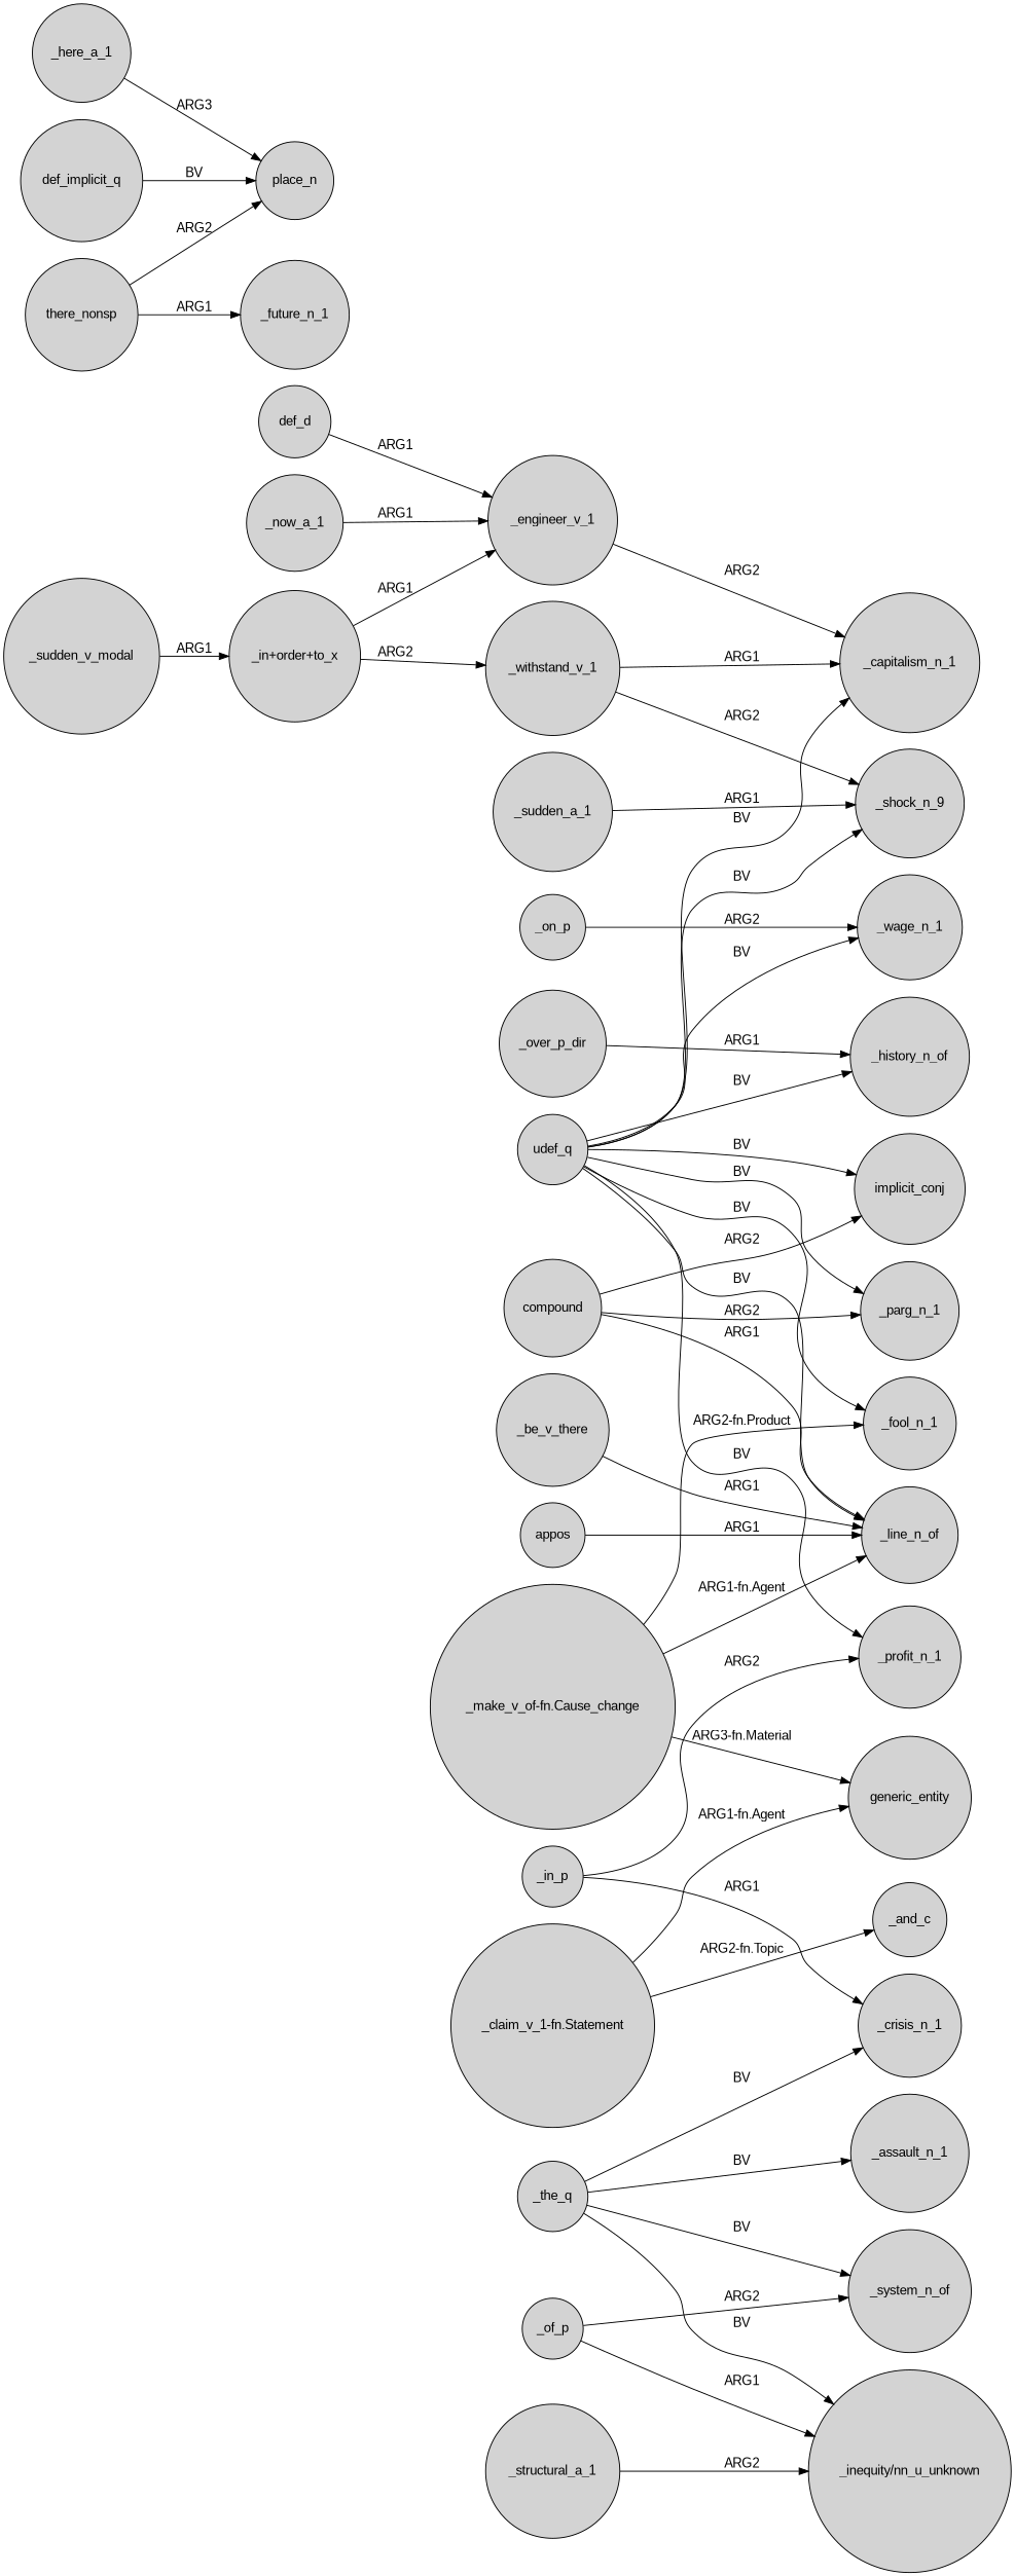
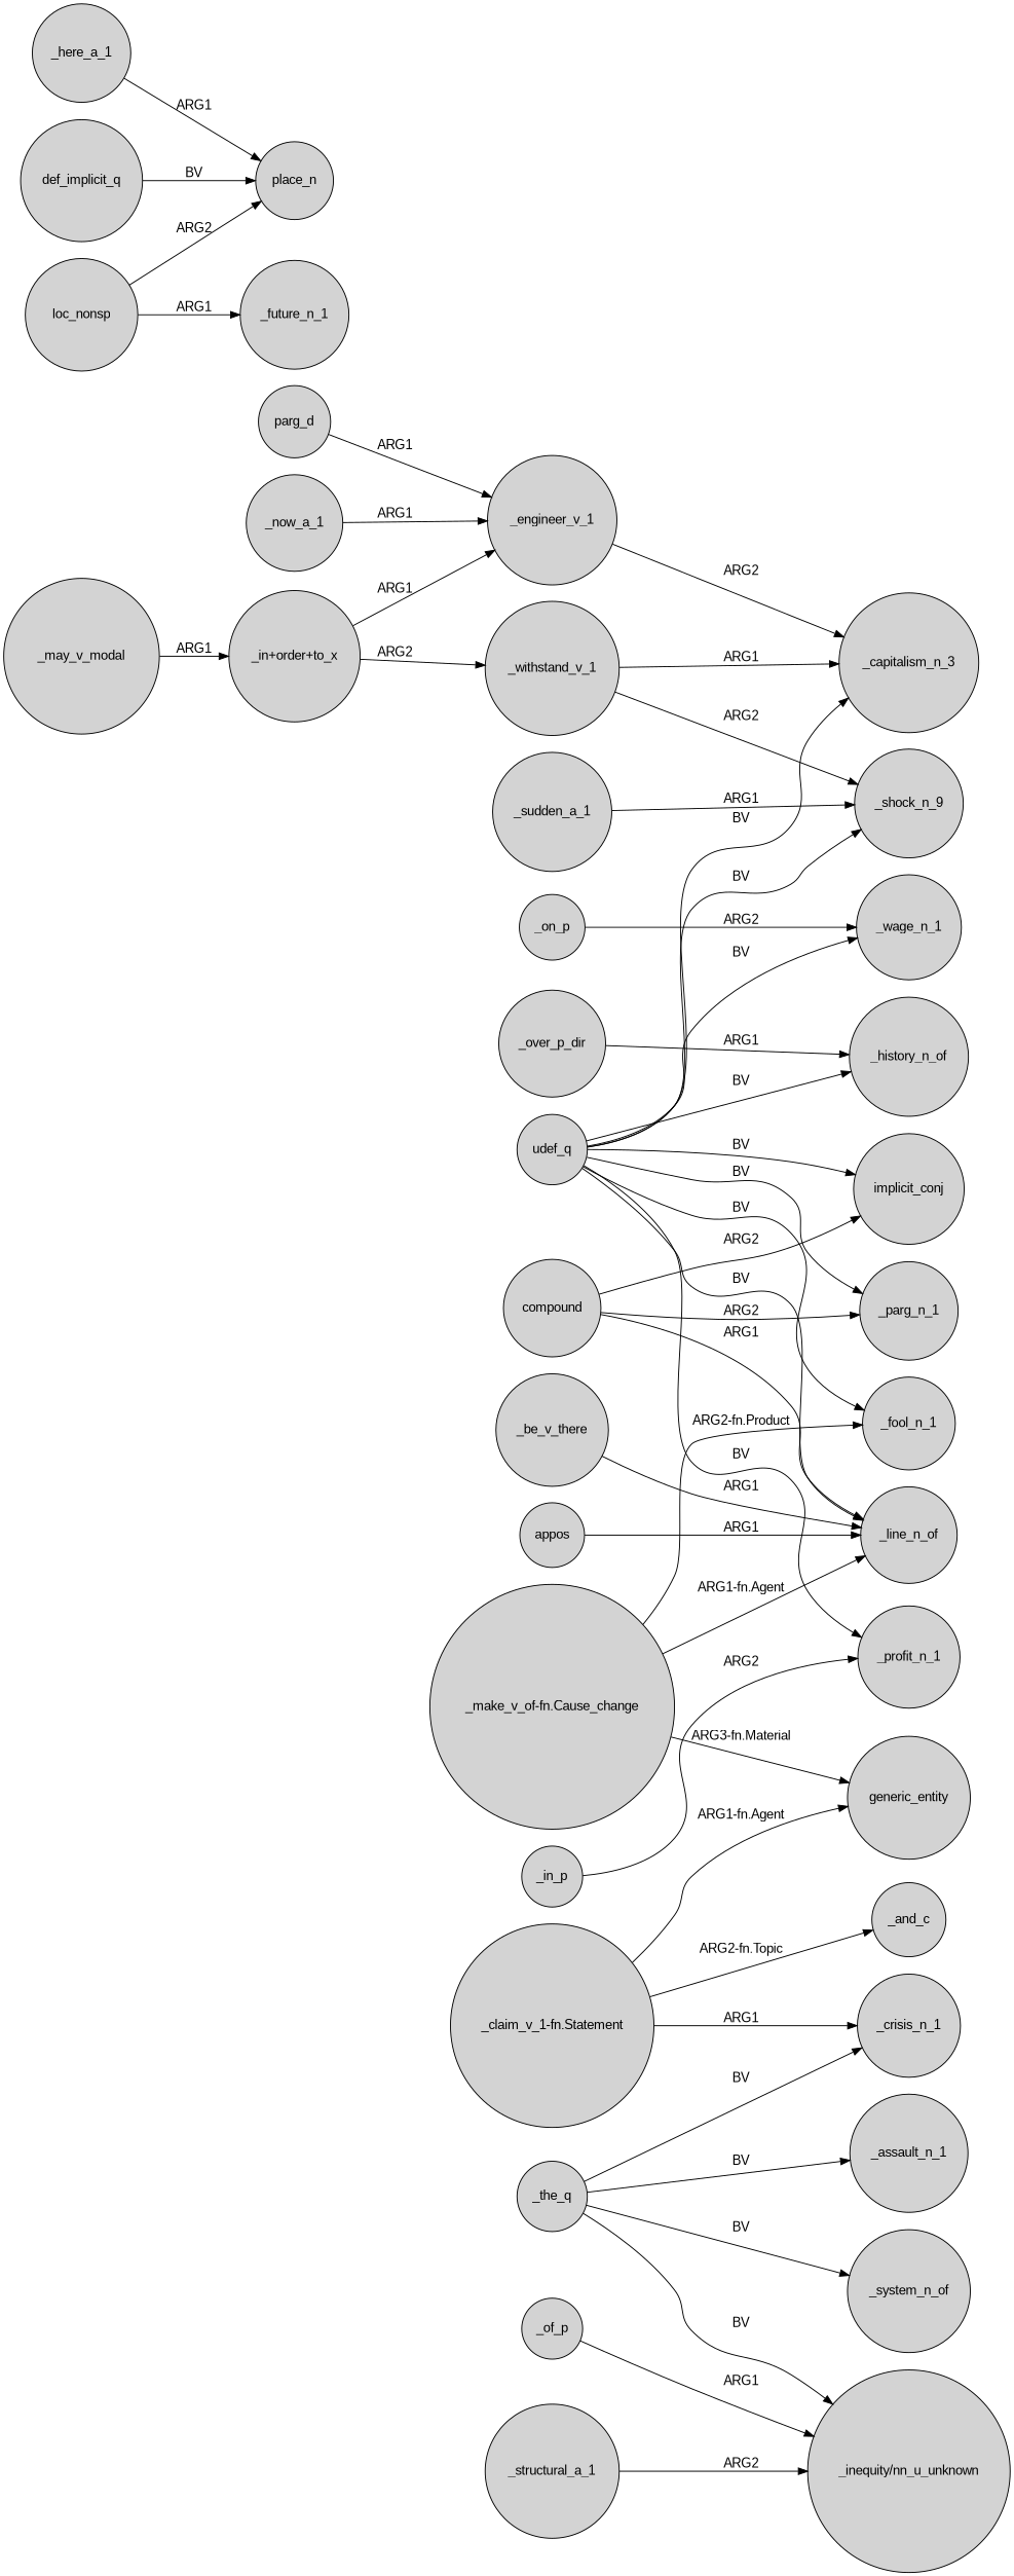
  digraph {
    fontname="Liberation Sans"
    rankdir=LR
    node [fontname="Liberation Sans" shape=circle style=filled]
    edge [fontname="Liberation Sans"]
    n1 [label=_parg_n_1]
    udef_q
-   _capitalism_n_1
+   _capitalism_n_1 [label=_capitalism_n_3]
    _wage_n_1
    _history_n_of
    _line_n_of
    implicit_conj
    n8 [label=_shock_n_9]
    _fool_n_1
    _profit_n_1
    "_claim_v_1-fn.Statement"
    _and_c
    generic_entity
    _engineer_v_1
    _here_a_1
    place_n
    _in_p
    _crisis_n_1
    "_make_v_of-fn.Cause_change"
    _be_v_there
    "_in+order+to_x"
    _withstand_v_1
    _the_q
    _system_n_of
    _assault_n_1
    "_inequity/nn_u_unknown"
    _of_p
-   _may_v_modal [label=_sudden_v_modal]
+   _may_v_modal
    appos
    def_implicit_q
    compound
    _sudden_a_1
    _on_p
    _now_a_1
-   parg_d [label=def_d]
-   loc_nonsp [label=there_nonsp]
+   parg_d
+   loc_nonsp
    _future_n_1
    _structural_a_1
    _over_p_dir
    udef_q -> n1 [label=BV]
    udef_q -> _capitalism_n_1 [label=BV]
    udef_q -> _wage_n_1 [label=BV]
    udef_q -> _history_n_of [label=BV]
    udef_q -> _line_n_of [label=BV]
    udef_q -> implicit_conj [label=BV]
    udef_q -> n8 [label=BV]
    udef_q -> _fool_n_1 [label=BV]
    udef_q -> _profit_n_1 [label=BV]
    "_claim_v_1-fn.Statement" -> _and_c [label="ARG2-fn.Topic"]
    "_claim_v_1-fn.Statement" -> generic_entity [label="ARG1-fn.Agent"]
    _engineer_v_1 -> _capitalism_n_1 [label=ARG2]
-   _here_a_1 -> place_n [label=ARG3]
+   _here_a_1 -> place_n [label=ARG1]
    _in_p -> _profit_n_1 [label=ARG2]
-   _in_p -> _crisis_n_1 [label=ARG1]
+   "_claim_v_1-fn.Statement" -> _crisis_n_1 [label=ARG1]
    "_make_v_of-fn.Cause_change" -> _line_n_of [label="ARG1-fn.Agent"]
    "_make_v_of-fn.Cause_change" -> _fool_n_1 [label="ARG2-fn.Product"]
    "_make_v_of-fn.Cause_change" -> generic_entity [label="ARG3-fn.Material"]
    _be_v_there -> _line_n_of [label=ARG1]
    "_in+order+to_x" -> _engineer_v_1 [label=ARG1]
    "_in+order+to_x" -> _withstand_v_1 [label=ARG2]
    _withstand_v_1 -> _capitalism_n_1 [label=ARG1]
    _withstand_v_1 -> n8 [label=ARG2]
    _the_q -> _crisis_n_1 [label=BV]
    _the_q -> _system_n_of [label=BV]
    _the_q -> _assault_n_1 [label=BV]
    _the_q -> "_inequity/nn_u_unknown" [label=BV]
-   _of_p -> _system_n_of [label=ARG2]
    _of_p -> "_inequity/nn_u_unknown" [label=ARG1]
    _may_v_modal -> "_in+order+to_x" [label=ARG1]
    appos -> _line_n_of [label=ARG1]
    def_implicit_q -> place_n [label=BV]
    compound -> n1 [label=ARG2]
    compound -> _line_n_of [label=ARG1]
    compound -> implicit_conj [label=ARG2]
    _sudden_a_1 -> n8 [label=ARG1]
    _on_p -> _wage_n_1 [label=ARG2]
    _now_a_1 -> _engineer_v_1 [label=ARG1]
    parg_d -> _engineer_v_1 [label=ARG1]
    loc_nonsp -> place_n [label=ARG2]
    loc_nonsp -> _future_n_1 [label=ARG1]
    _structural_a_1 -> "_inequity/nn_u_unknown" [label=ARG2]
    _over_p_dir -> _history_n_of [label=ARG1]
  }
